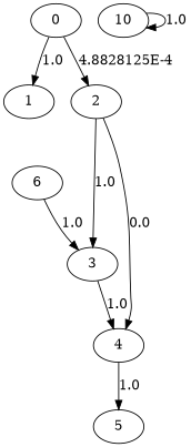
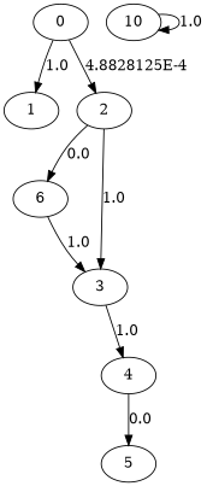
  digraph {
    0
    1
    2
    6
    3
    10
    4
    5
    0 -> 1 [label=1.0]
    0 -> 2 [label="4.8828125E-4"]
-   2 -> 4 [label=0.0]
+   2 -> 6 [label=0.0]
    2 -> 3 [label=1.0]
    6 -> 3 [label=1.0]
    3 -> 4 [label=1.0]
    10 -> 10 [label=1.0]
-   4 -> 5 [label=1.0]
+   4 -> 5 [label=0.0]
  }
